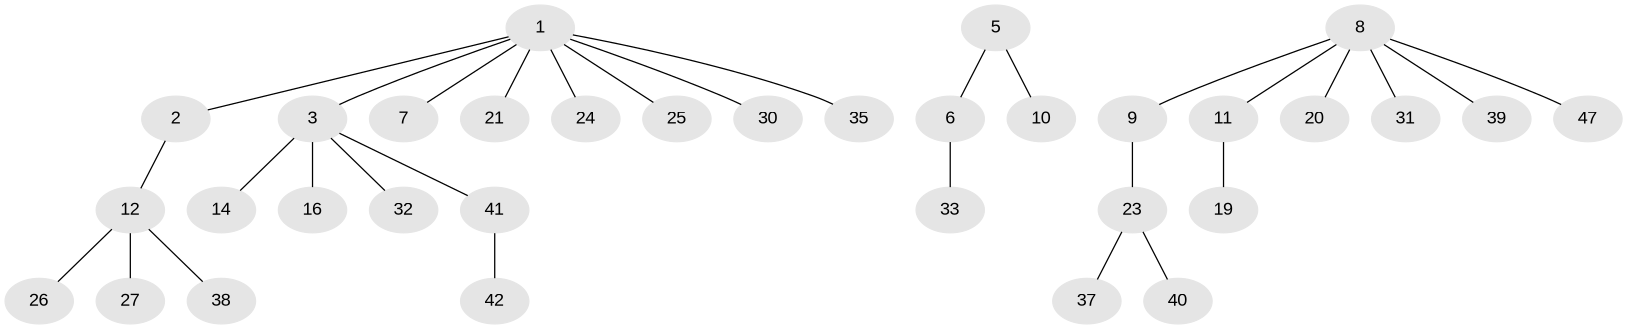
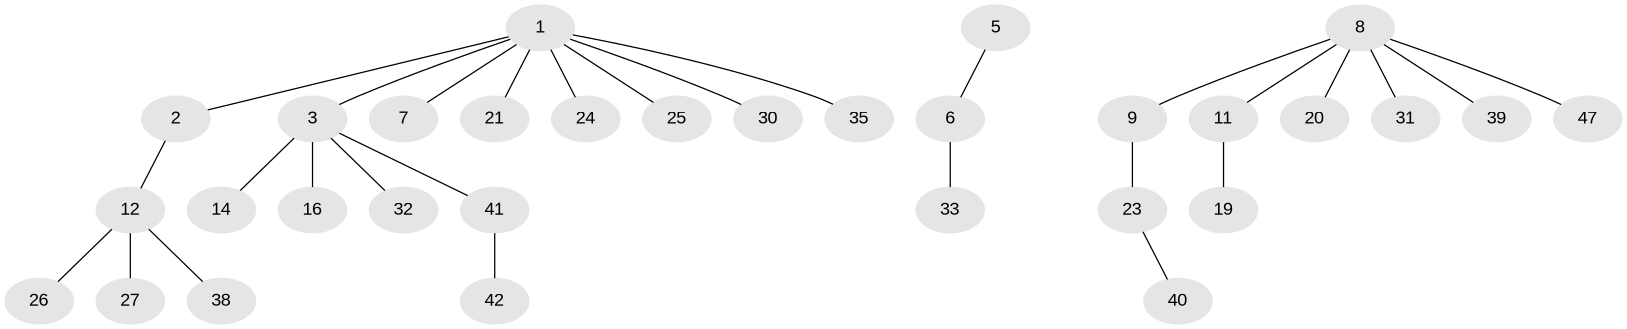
  graph {
    fontname="Liberation Sans"
    node [color=gray90 fontname="Liberation Sans" style=filled]
    edge [fontname="Liberation Sans"]
    1 [super="+18"]
    2
    3 [super="+4"]
    7
    21
    24 [super="+28"]
    25
    30
    35 [super="+50"]
    12 [super="+13"]
    14 [super="+17"]
    16 [super="+22"]
    32
    41 [super="+45"]
    26 [super="+49"]
    27
    38
    5 [super="+29"]
    6 [super="+44"]
-   10
    8 [super="+36"]
    9
    11 [super="+15"]
    20 [super="+46"]
    31
    39
    47
    42
    33 [super="+34"]
    23 [super="+48"]
    19 [super="+43"]
-   37
    40
    1 -- 2
    1 -- 3
    1 -- 7
    1 -- 21
    1 -- 24
    1 -- 25
    1 -- 30
    1 -- 35
    2 -- 12
    3 -- 14
    3 -- 16
    3 -- 32
    3 -- 41
    12 -- 26
    12 -- 27
    12 -- 38
    41 -- 42
    5 -- 6
-   5 -- 10
    6 -- 33
    8 -- 9
    8 -- 11
    8 -- 20
    8 -- 31
    8 -- 39
    8 -- 47
    9 -- 23
    11 -- 19
-   23 -- 37
    23 -- 40
  }
